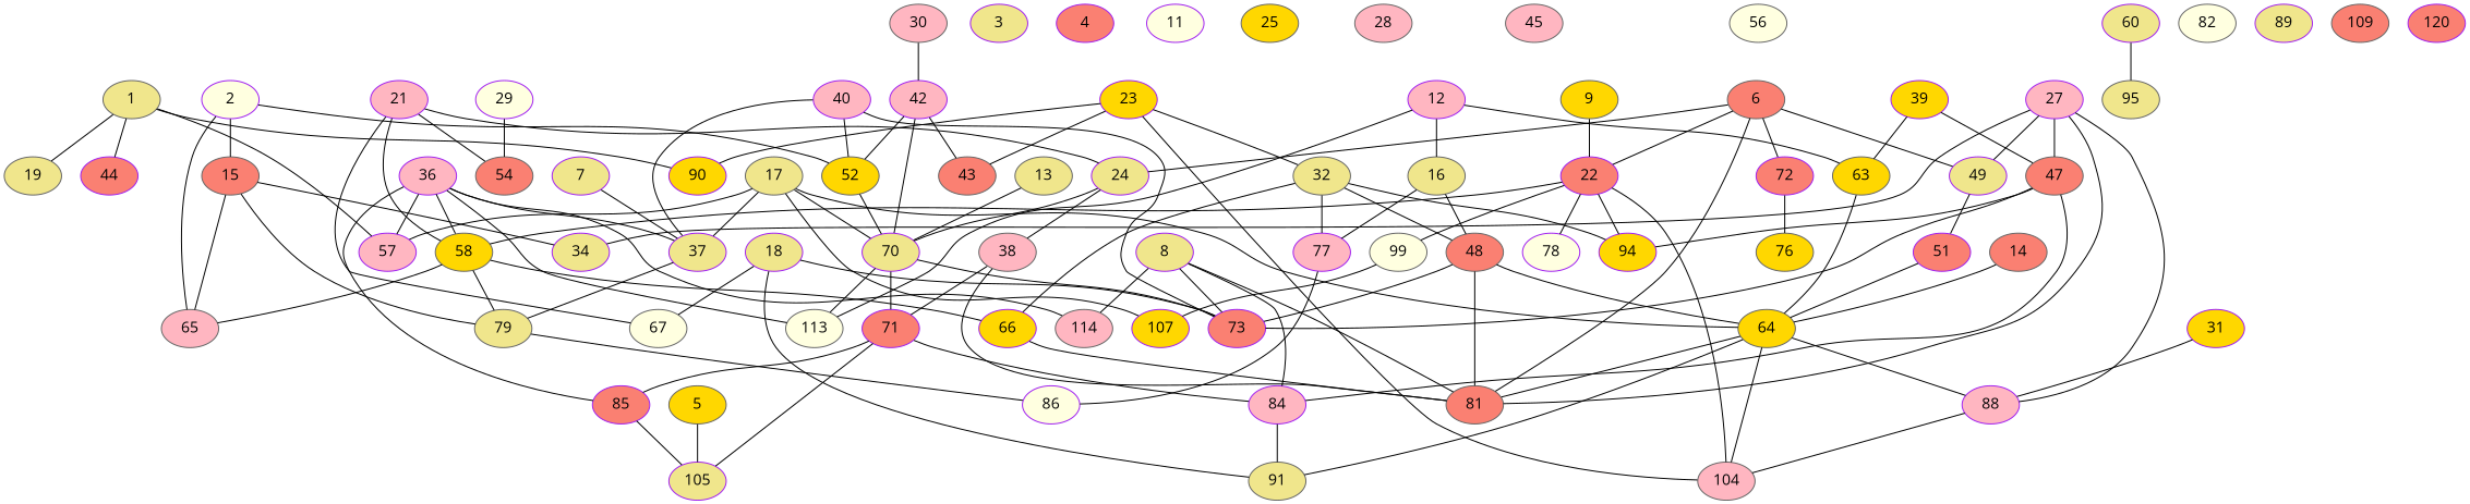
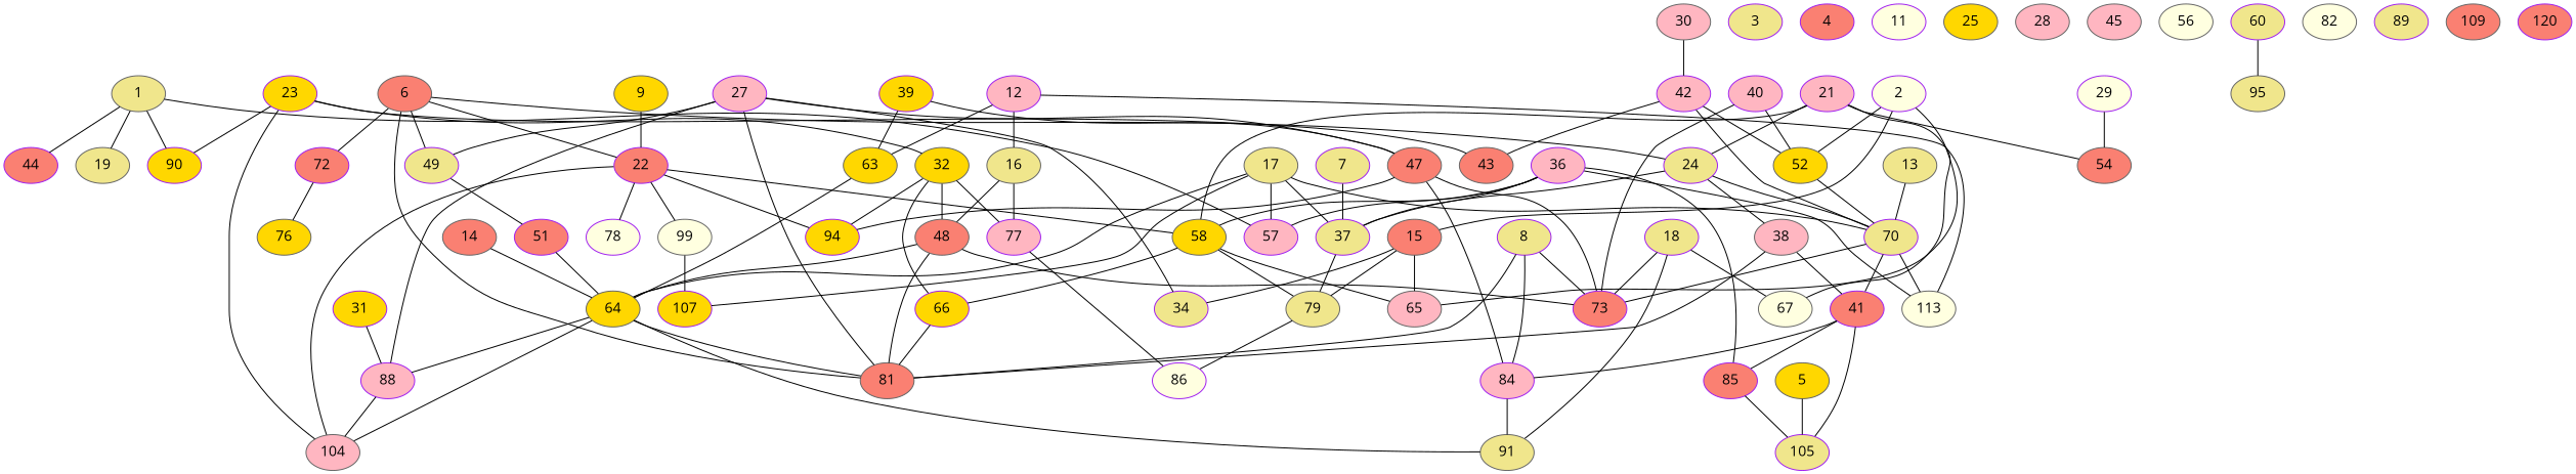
  graph {
    fontname="Open Sans"
    node [color=purple fillcolor=khaki fontname="Open Sans" style=filled]
    edge [fontname="Open Sans"]
    1 [color=gray40 super="+10"]
    19 [color=gray40]
    44 [fillcolor=salmon]
    57 [fillcolor=lightpink super="+61"]
    90 [fillcolor=gold]
    15 [color=gray40 fillcolor=salmon super="+46"]
    65 [color=gray40 fillcolor=lightpink super="+92"]
    34
    79 [color=gray40 super="+110"]
    2 [fillcolor=lightyellow]
    52 [color=gray40 fillcolor=gold]
    70 [super="+102"]
    3
    4 [fillcolor=salmon]
    5 [color=gray40 fillcolor=gold super="+55"]
    105
    6 [color=gray40 fillcolor=salmon super="+62"]
    24 [super="+106"]
    49 [super="+97"]
    72 [fillcolor=salmon]
    81 [color=gray40 fillcolor=salmon super="+118"]
    22 [fillcolor=salmon super="+98"]
    9 [color=gray40 fillcolor=gold super="+50"]
    37 [super="+74"]
    38 [color=gray40 fillcolor=lightpink super="+93"]
    51 [fillcolor=salmon]
    76 [color=gray40 fillcolor=gold]
    7
    8 [super="+53"]
    73 [fillcolor=salmon super="+100"]
    84 [fillcolor=lightpink super="+119"]
-   114 [color=gray40 fillcolor=lightpink]
    91 [color=gray40]
    58 [color=gray40 fillcolor=gold super="+83"]
    78 [fillcolor=lightyellow super="+80"]
    94 [fillcolor=gold super="+96"]
    99 [color=gray40 fillcolor=lightyellow]
    104 [color=gray40 fillcolor=lightpink]
    11 [fillcolor=lightyellow]
    12 [fillcolor=lightpink super="+41"]
    16 [color=gray40 super="+20"]
    63 [color=gray40 fillcolor=gold super="+115"]
    113 [color=gray40 fillcolor=lightyellow]
    48 [color=gray40 fillcolor=salmon super="+59"]
    77 [fillcolor=lightpink super="+103"]
    64 [color=gray40 fillcolor=gold super="+87"]
-   71 [fillcolor=salmon]
+   71 [fillcolor=salmon label=41]
    13 [color=gray40]
    88 [fillcolor=lightpink super="+117"]
    14 [color=gray40 fillcolor=salmon]
    86 [fillcolor=lightyellow]
    17 [color=gray40 super="+101"]
    107 [fillcolor=gold super="+108"]
    18 [super="+112"]
    67 [color=gray40 fillcolor=lightyellow]
    21 [fillcolor=lightpink]
    54 [color=gray40 fillcolor=salmon]
    66 [fillcolor=gold]
    23 [fillcolor=gold super="+26"]
-   32 [color=gray40 super="+33"]
+   32 [color=gray40 fillcolor=gold super="+33"]
    43 [color=gray40 fillcolor=salmon]
    25 [color=gray40 fillcolor=gold]
    27 [fillcolor=lightpink super="+111"]
    47 [color=gray40 fillcolor=salmon]
    28 [color=gray40 fillcolor=lightpink]
    29 [fillcolor=lightyellow super="+69"]
    42 [fillcolor=lightpink super="+68"]
    30 [color=gray40 fillcolor=lightpink]
    31 [fillcolor=gold]
    36 [fillcolor=lightpink super="+75"]
    85 [fillcolor=salmon]
    39 [fillcolor=gold super="+116"]
    40 [fillcolor=lightpink]
    45 [color=gray40 fillcolor=lightpink]
    56 [color=gray40 fillcolor=lightyellow]
    95 [color=gray40]
    60
    82 [color=gray40 fillcolor=lightyellow]
    89
    109 [color=gray40 fillcolor=salmon]
    120 [fillcolor=salmon]
    1 -- 19
    1 -- 44
    1 -- 57
    1 -- 90
    15 -- 65
    15 -- 34
    15 -- 79
    79 -- 86
    2 -- 15
    2 -- 65
    2 -- 52
    52 -- 70
    70 -- 73
    70 -- 113
    70 -- 71
    5 -- 105
    6 -- 24
    6 -- 49
    6 -- 72 [weight=2]
    6 -- 81
    6 -- 22
    24 -- 70
-   40 -- 37
+   24 -- 37
    24 -- 38
    49 -- 51
    72 -- 76
    22 -- 58
    22 -- 78
    22 -- 94
    22 -- 99
    22 -- 104
    9 -- 22
    37 -- 79
    38 -- 81
    38 -- 71
    51 -- 64
    7 -- 37
    8 -- 81
    8 -- 73
    8 -- 84
-   8 -- 114
    84 -- 91
    58 -- 65
    58 -- 79
    58 -- 66
    99 -- 107
    12 -- 16
    12 -- 63
    12 -- 113
    16 -- 48
    16 -- 77
    63 -- 64
    48 -- 81
    48 -- 73
    48 -- 64
    77 -- 86
    64 -- 81
    64 -- 91
    64 -- 104
    64 -- 88
    71 -- 105
    71 -- 84
    71 -- 85
    13 -- 70
    88 -- 104
    14 -- 64
    17 -- 57
    17 -- 70
    17 -- 37
    17 -- 64
    17 -- 107
    18 -- 73
    18 -- 91
    18 -- 67
    21 -- 24
    21 -- 58
    21 -- 67
    21 -- 54
    66 -- 81
    23 -- 90
    23 -- 104
    23 -- 32
    23 -- 43
    32 -- 94
    32 -- 48
    32 -- 77 [weight=2]
    32 -- 66
    27 -- 34
    27 -- 49
    27 -- 81
    27 -- 88
    27 -- 47
    47 -- 73
    47 -- 84 [weight=2]
    47 -- 94
    29 -- 54
    42 -- 52
    42 -- 70
    42 -- 43
    30 -- 42
    31 -- 88
    36 -- 57
    36 -- 37
-   36 -- 114
    36 -- 58
    36 -- 113
    36 -- 85
    85 -- 105
    39 -- 63
    39 -- 47
    40 -- 52
    40 -- 73
    60 -- 95
  }
